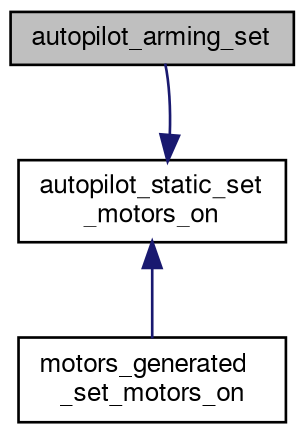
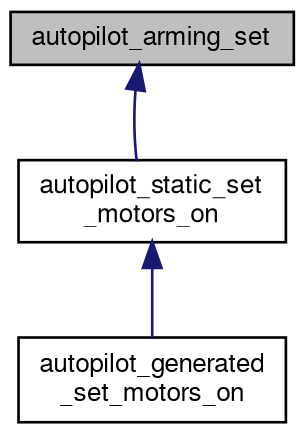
  digraph {
    rankdir=TB
    node [color=black fillcolor=white fontname=FreeSans fontsize=10 shape=record style=filled]
    edge [color=midnightblue dir=back fontname=FreeSans fontsize=10 labelfontname=FreeSans labelfontsize=10 style=solid]
    n1 [fillcolor=grey75 fontcolor=black height=0.2 label=autopilot_arming_set width=0.4]
    n2 [height=0.2 label="autopilot_static_set\l_motors_on" width=0.4]
-   n3 [height=0.2 label="motors_generated\l_set_motors_on" width=0.4]
-   n2 -> n1
+   n3 [height=0.2 label="autopilot_generated\l_set_motors_on" width=0.4]
+   n1 -> n2
    n2 -> n3
  }
